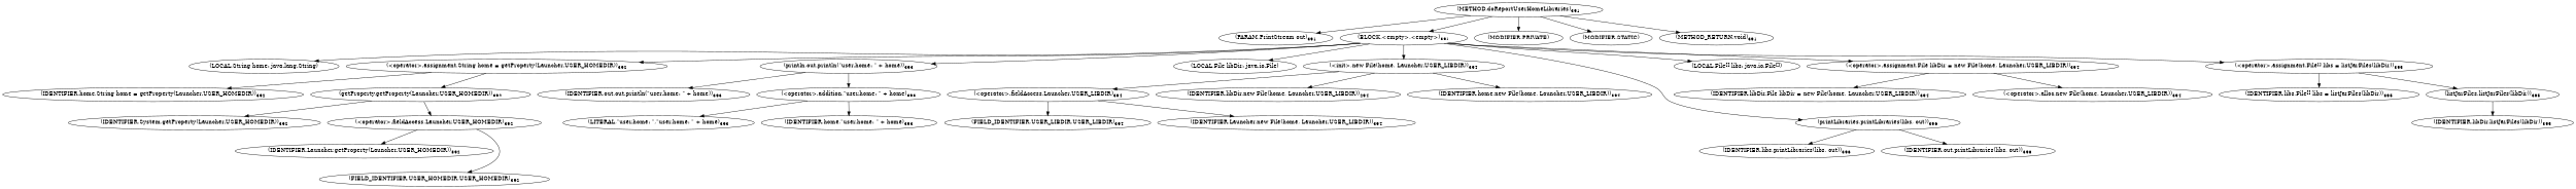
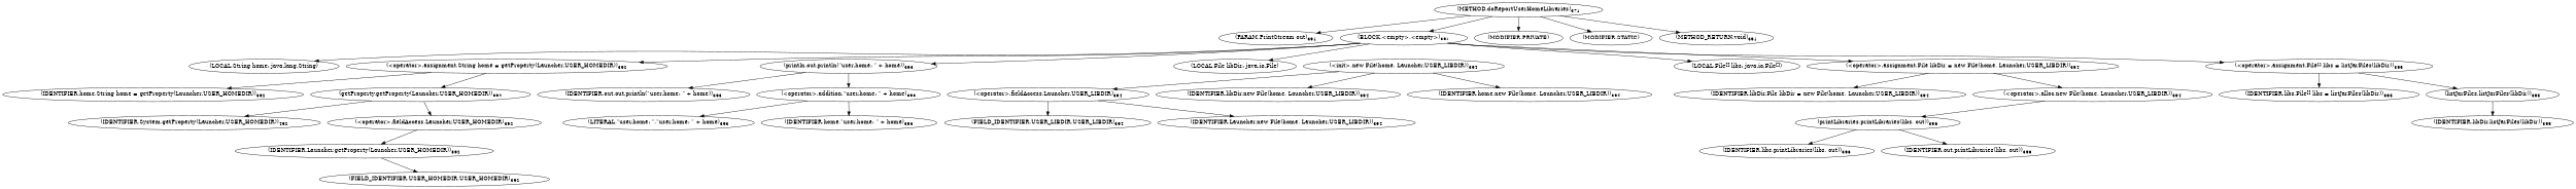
  digraph {
-   n1 [label=<(METHOD,doReportUserHomeLibraries)<SUB>391</SUB>>]
+   n1 [label=<(METHOD,doReportUserHomeLibraries)<SUB>371</SUB>>]
    n2 [label=<(PARAM,PrintStream out)<SUB>391</SUB>>]
    n3 [label=<(BLOCK,&lt;empty&gt;,&lt;empty&gt;)<SUB>391</SUB>>]
    n4 [label=<(MODIFIER,PRIVATE)>]
    n5 [label=<(MODIFIER,STATIC)>]
    n6 [label=<(METHOD_RETURN,void)<SUB>391</SUB>>]
    n7 [label=<(LOCAL,String home: java.lang.String)>]
    n8 [label=<(&lt;operator&gt;.assignment,String home = getProperty(Launcher.USER_HOMEDIR))<SUB>392</SUB>>]
    n9 [label=<(println,out.println(&quot;user.home: &quot; + home))<SUB>393</SUB>>]
    n10 [label=<(LOCAL,File libDir: java.io.File)>]
    n11 [label=<(&lt;operator&gt;.assignment,File libDir = new File(home, Launcher.USER_LIBDIR))<SUB>394</SUB>>]
    n12 [label=<(&lt;init&gt;,new File(home, Launcher.USER_LIBDIR))<SUB>394</SUB>>]
    n13 [label=<(LOCAL,File[] libs: java.io.File[])>]
    n14 [label=<(&lt;operator&gt;.assignment,File[] libs = listJarFiles(libDir))<SUB>395</SUB>>]
    n15 [label=<(printLibraries,printLibraries(libs, out))<SUB>396</SUB>>]
    n16 [label=<(IDENTIFIER,home,String home = getProperty(Launcher.USER_HOMEDIR))<SUB>392</SUB>>]
    n17 [label=<(getProperty,getProperty(Launcher.USER_HOMEDIR))<SUB>392</SUB>>]
    n18 [label=<(IDENTIFIER,out,out.println(&quot;user.home: &quot; + home))<SUB>393</SUB>>]
    n19 [label=<(&lt;operator&gt;.addition,&quot;user.home: &quot; + home)<SUB>393</SUB>>]
    n20 [label=<(IDENTIFIER,libDir,File libDir = new File(home, Launcher.USER_LIBDIR))<SUB>394</SUB>>]
    n21 [label=<(&lt;operator&gt;.alloc,new File(home, Launcher.USER_LIBDIR))<SUB>394</SUB>>]
-   n22 [label=<(IDENTIFIER,libDir,new File(home, Launcher.USER_LIBDIR))<SUB>294</SUB>>]
+   n22 [label=<(IDENTIFIER,libDir,new File(home, Launcher.USER_LIBDIR))<SUB>394</SUB>>]
    n23 [label=<(IDENTIFIER,home,new File(home, Launcher.USER_LIBDIR))<SUB>394</SUB>>]
    n24 [label=<(&lt;operator&gt;.fieldAccess,Launcher.USER_LIBDIR)<SUB>394</SUB>>]
    n25 [label=<(IDENTIFIER,libs,File[] libs = listJarFiles(libDir))<SUB>395</SUB>>]
    n26 [label=<(listJarFiles,listJarFiles(libDir))<SUB>395</SUB>>]
    n27 [label=<(IDENTIFIER,libs,printLibraries(libs, out))<SUB>396</SUB>>]
    n28 [label=<(IDENTIFIER,out,printLibraries(libs, out))<SUB>396</SUB>>]
-   n29 [label=<(IDENTIFIER,System,getProperty(Launcher.USER_HOMEDIR))<SUB>392</SUB>>]
+   n29 [label=<(IDENTIFIER,System,getProperty(Launcher.USER_HOMEDIR))<SUB>492</SUB>>]
    n30 [label=<(&lt;operator&gt;.fieldAccess,Launcher.USER_HOMEDIR)<SUB>392</SUB>>]
    n31 [label=<(IDENTIFIER,Launcher,getProperty(Launcher.USER_HOMEDIR))<SUB>892</SUB>>]
    n32 [label=<(FIELD_IDENTIFIER,USER_HOMEDIR,USER_HOMEDIR)<SUB>392</SUB>>]
    n33 [label=<(LITERAL,&quot;user.home: &quot;,&quot;user.home: &quot; + home)<SUB>393</SUB>>]
    n34 [label=<(IDENTIFIER,home,&quot;user.home: &quot; + home)<SUB>393</SUB>>]
    n35 [label=<(IDENTIFIER,Launcher,new File(home, Launcher.USER_LIBDIR))<SUB>394</SUB>>]
    n36 [label=<(FIELD_IDENTIFIER,USER_LIBDIR,USER_LIBDIR)<SUB>394</SUB>>]
    n37 [label=<(IDENTIFIER,libDir,listJarFiles(libDir))<SUB>395</SUB>>]
    n1 -> n2
    n1 -> n3
    n1 -> n4
    n1 -> n5
    n1 -> n6
    n3 -> n7
    n3 -> n8
    n3 -> n9
    n3 -> n10
    n3 -> n11
-   n3 -> n12
    n3 -> n13
    n3 -> n14
-   n3 -> n15
+   n21 -> n15
    n8 -> n16
    n8 -> n17
    n9 -> n18
    n9 -> n19
    n11 -> n20
    n11 -> n21
    n12 -> n22
    n12 -> n23
    n12 -> n24
    n14 -> n25
    n14 -> n26
    n15 -> n27
    n15 -> n28
    n17 -> n29
    n17 -> n30
    n19 -> n33
    n19 -> n34
    n24 -> n35
    n24 -> n36
    n26 -> n37
    n30 -> n31
-   n30 -> n32
+   n31 -> n32
  }
